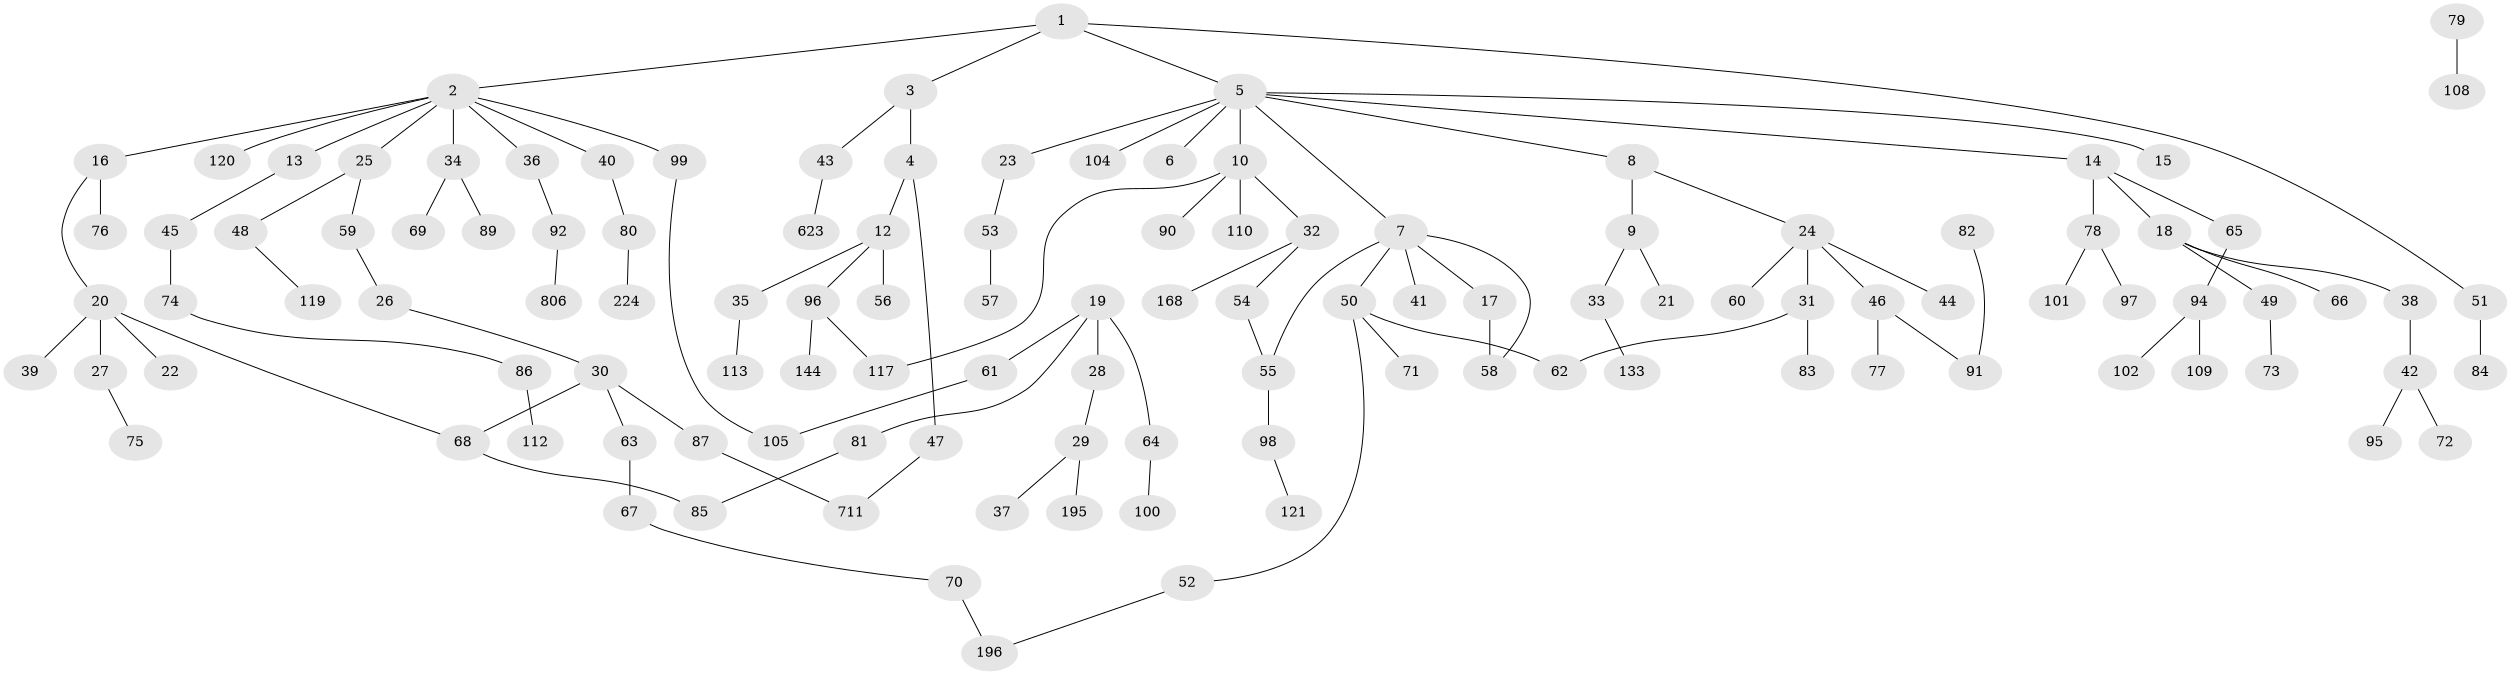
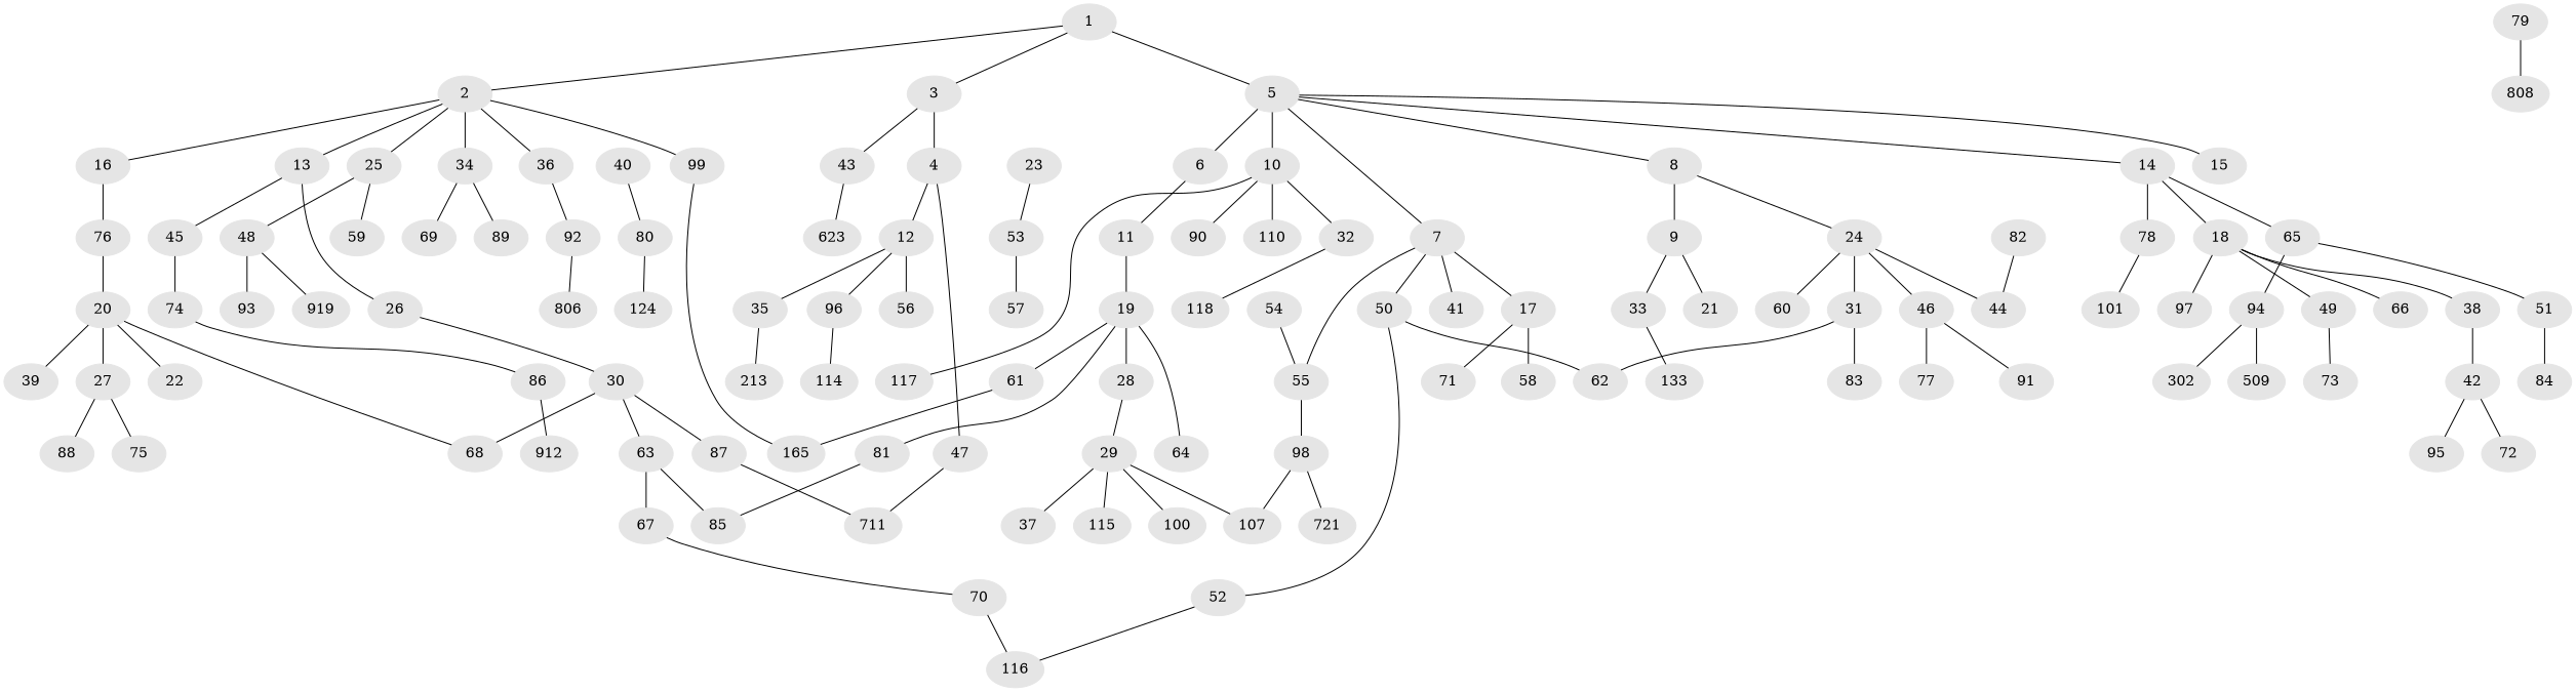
  graph {
    node [color=gray90 style=filled]
    1
    2
    3
    5
    51
    13
    16
    25
    34
    36
    40
    99
-   120
    4
    43
    6
    7
    8
    10
    14
    15
    23
-   104
    84
    26
    45
    20
    76
    48
    59
    69
    89
    92
    80
-   105
+   105 [label=165]
    12
    47
    n38 [label=623]
    35
    56
    96
    n42 [label=711]
+   11
    17
    41
    50
    55
    58
    9
    24
    32
    90
    110
    117
    18
    65
    78
    53
    19
    71
    62
    52
    98
    21
    33
    31
    44
    46
    60
    n70 [label=133]
    54
-   118 [label=168]
+   118
    28
    61
    64
    81
-   113
-   114 [label=144]
+   113 [label=213]
+   114
    30
    74
    38
    49
    66
    97
    94
    101
    22
    27
    39
    68
    79
-   108
+   108 [label=808]
    42
    73
    29
    85
    75
+   88
    57
    83
    77
    91
-   119
+   93
+   119 [label=919]
    63
    87
    37
    100
-   115 [label=195]
+   107
+   115
    67
    n112 [label=806]
    72
    95
-   124 [label=224]
+   124
    86
-   116 [label=196]
-   121
+   116
+   121 [label=721]
    70
-   102
-   109
-   112
+   102 [label=302]
+   109 [label=509]
+   112 [label=912]
    82
    1 -- 2
    1 -- 3
    1 -- 5
-   1 -- 51
+   65 -- 51
    2 -- 13
    2 -- 16
    2 -- 25
    2 -- 34
    2 -- 36
-   2 -- 40
    2 -- 99
-   2 -- 120
    3 -- 4
    3 -- 43
    5 -- 6
    5 -- 7
    5 -- 8
    5 -- 10
    5 -- 14
    5 -- 15
-   5 -- 23
-   5 -- 104
    51 -- 84
-   59 -- 26
+   13 -- 26
    13 -- 45
-   16 -- 20
+   76 -- 20
    16 -- 76
    25 -- 48
    25 -- 59
    34 -- 69
    34 -- 89
    36 -- 92
    40 -- 80
    99 -- 105
    4 -- 12
    4 -- 47
    43 -- n38
+   6 -- 11
    7 -- 17
    7 -- 41
    7 -- 50
    7 -- 55
-   7 -- 58
    8 -- 9
    8 -- 24
    10 -- 32
    10 -- 90
    10 -- 110
    10 -- 117
    14 -- 18
    14 -- 65
    14 -- 78
    23 -- 53
    26 -- 30
    45 -- 74
    20 -- 22
    20 -- 27
    20 -- 39
    20 -- 68
+   48 -- 93
    48 -- 119
    92 -- n112
    80 -- 124
    12 -- 35
    12 -- 56
    12 -- 96
    47 -- n42
    35 -- 113
-   96 -- 117
    96 -- 114
+   11 -- 19
    17 -- 58
-   50 -- 71
+   17 -- 71
    50 -- 62
    50 -- 52
    55 -- 98
    9 -- 21
    9 -- 33
    24 -- 31
    24 -- 44
    24 -- 46
    24 -- 60
-   32 -- 54
    32 -- 118
    18 -- 38
    18 -- 49
    18 -- 66
-   78 -- 97
+   18 -- 97
    65 -- 94
    78 -- 101
    53 -- 57
    19 -- 28
    19 -- 61
    19 -- 64
    19 -- 81
    52 -- 116
+   98 -- 107
    98 -- 121
    33 -- n70
    31 -- 62
    31 -- 83
    46 -- 77
    46 -- 91
    54 -- 55
    28 -- 29
    61 -- 105
    81 -- 85
    30 -- 68
    30 -- 63
    30 -- 87
    74 -- 86
    38 -- 42
    49 -- 73
    94 -- 102
    94 -- 109
    27 -- 75
-   68 -- 85
+   27 -- 88
+   63 -- 85
    79 -- 108
    42 -- 72
    42 -- 95
    29 -- 37
-   64 -- 100
+   29 -- 100
+   29 -- 107
    29 -- 115
    63 -- 67
    87 -- n42
    67 -- 70
    86 -- 112
    70 -- 116
-   82 -- 91
+   82 -- 44
  }
